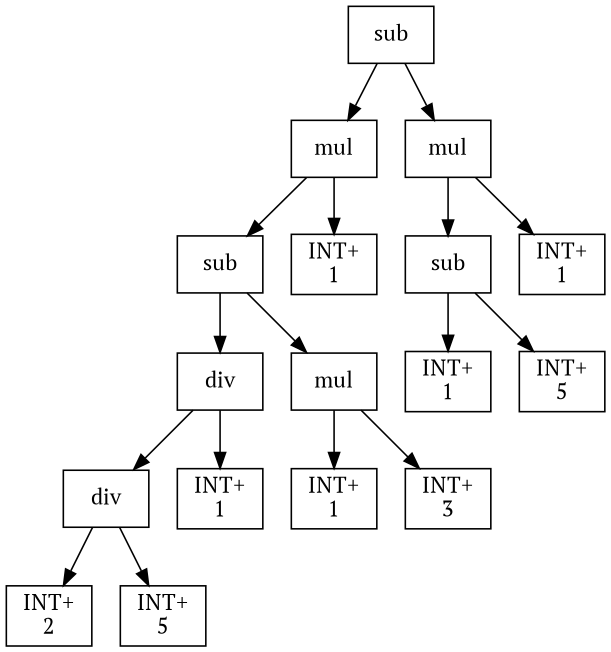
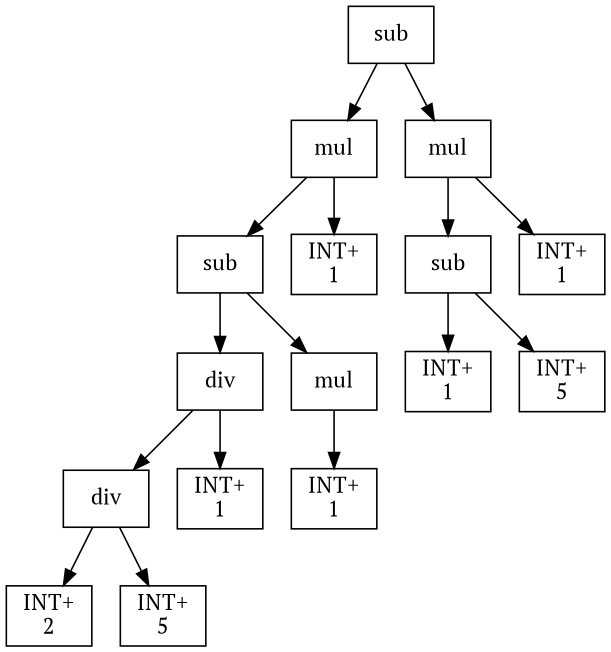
  digraph {
    fontname="PT Serif"
    node [shape=box fontname="PT Serif"]
    edge [fontname="PT Serif"]
    n1 [label=sub]
    n2 [label=mul]
    n3 [label=mul]
    n4 [label=sub]
    n5 [label="INT+\n1"]
    n6 [label=div]
    n7 [label=mul]
    n8 [label=div]
    n9 [label="INT+\n1"]
    n10 [label="INT+\n2"]
    n11 [label="INT+\n5"]
    n12 [label="INT+\n1"]
-   n13 [label="INT+\n3"]
    n14 [label=sub]
    n15 [label="INT+\n1"]
    n16 [label="INT+\n1"]
    n17 [label="INT+\n5"]
    n1 -> n2
    n1 -> n3
    n2 -> n4
    n2 -> n5
    n3 -> n14
    n3 -> n15
    n4 -> n6
    n4 -> n7
    n6 -> n8
    n6 -> n9
    n7 -> n12
-   n7 -> n13
    n8 -> n10
    n8 -> n11
    n14 -> n16
    n14 -> n17
  }
